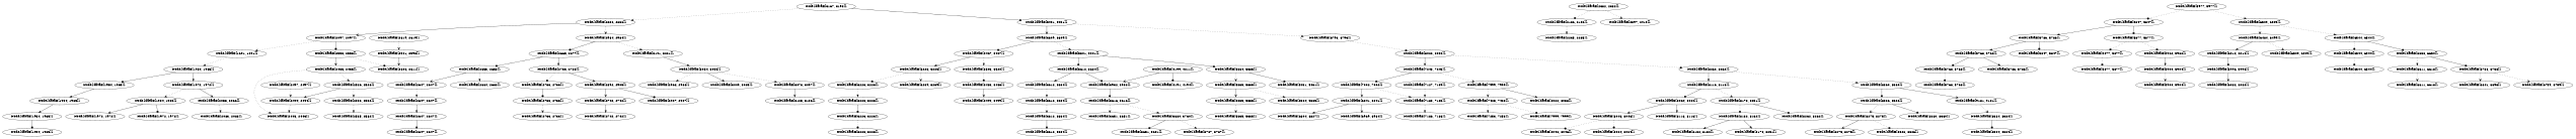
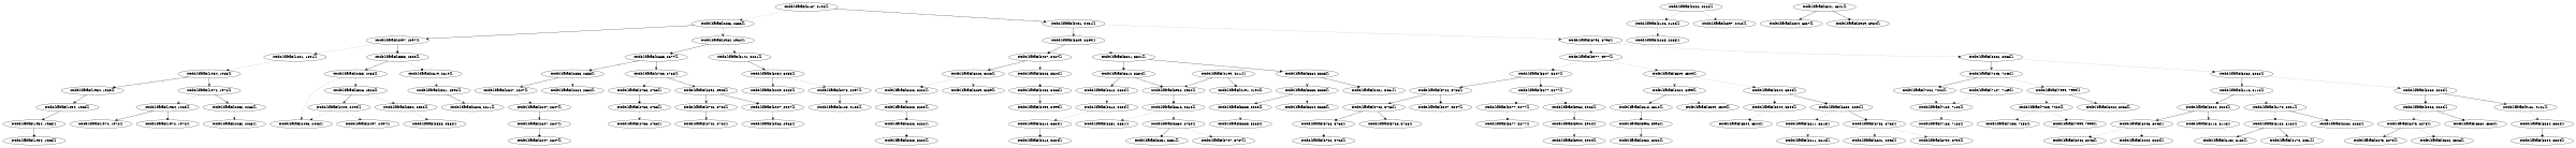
  digraph {
    edge [arrowhead=vee style=dotted]
    n1 [label="Node{data=[3167, 3193]}"]
    n2 [label="Node{data=[2636, 2636]}"]
    n3 [label="Node{data=[5431, 5431]}"]
    n4 [label="Node{data=[2097, 2097]}"]
    n5 [label="Node{data=[2984, 2984]}"]
    n6 [label="Node{data=[3609, 3609]}"]
    n7 [label="Node{data=[6793, 6793]}"]
    n8 [label="Node{data=[1691, 1691]}"]
    n9 [label="Node{data=[2553, 2553]}"]
    n10 [label="Node{data=[2665, 2677]}"]
    n11 [label="Node{data=[3141, 3221]}"]
    n12 [label="Node{data=[1954, 1965]}"]
    n13 [label="Node{data=[2435, 2435]}"]
    n14 [label="Node{data=[2619, 2619]}"]
    n15 [label="Node{data=[1954, 1965]}"]
    n16 [label="Node{data=[1972, 1972]}"]
    n17 [label="Node{data=[1954, 1965]}"]
    n18 [label="Node{data=[1954, 1965]}"]
    n19 [label="Node{data=[2053, 2066]}"]
    n20 [label="Node{data=[1954, 1965]}"]
    n21 [label="Node{data=[1954, 1965]}"]
    n22 [label="Node{data=[1972, 1972]}"]
    n23 [label="Node{data=[1972, 1972]}"]
    n24 [label="Node{data=[2083, 2083]}"]
    n25 [label="Node{data=[2526, 2526]}"]
    n26 [label="Node{data=[2443, 2443]}"]
    n27 [label="Node{data=[2581, 2593]}"]
    n28 [label="Node{data=[2382, 2382]}"]
    n29 [label="Node{data=[2136, 2136]}"]
    n30 [label="Node{data=[2397, 2413]}"]
    n31 [label="Node{data=[2444, 2444]}"]
    n32 [label="Node{data=[2532, 2532]}"]
    n33 [label="Node{data=[2235, 2235]}"]
    n34 [label="Node{data=[2497, 2497]}"]
    n35 [label="Node{data=[2535, 2582]}"]
    n36 [label="Node{data=[2606, 2611]}"]
    n37 [label="Node{data=[2653, 2653]}"]
    n38 [label="Node{data=[2733, 2733]}"]
    n39 [label="Node{data=[3054, 3055]}"]
    n40 [label="Node{data=[2647, 2647]}"]
    n41 [label="Node{data=[2664, 2682]}"]
    n42 [label="Node{data=[2733, 2733]}"]
    n43 [label="Node{data=[2892, 2905]}"]
    n44 [label="Node{data=[2647, 2647]}"]
    n45 [label="Node{data=[2647, 2647]}"]
    n46 [label="Node{data=[2647, 2647]}"]
    n47 [label="Node{data=[2733, 2733]}"]
    n48 [label="Node{data=[2742, 2742]}"]
    n49 [label="Node{data=[2907, 2907]}"]
    n50 [label="Node{data=[2733, 2733]}"]
    n51 [label="Node{data=[2742, 2742]}"]
    n52 [label="Node{data=[2968, 2968]}"]
    n53 [label="Node{data=[3009, 3025]}"]
    n54 [label="Node{data=[3078, 3097]}"]
    n55 [label="Node{data=[3125, 3136]}"]
    n56 [label="Node{data=[3467, 3467]}"]
    n57 [label="Node{data=[5301, 5301]}"]
    n58 [label="Node{data=[5977, 5977]}"]
    n59 [label="Node{data=[8022, 8038]}"]
    n60 [label="Node{data=[3223, 3223]}"]
    n61 [label="Node{data=[3503, 3520]}"]
    n62 [label="Node{data=[3612, 3634]}"]
    n63 [label="Node{data=[5364, 5385]}"]
    n64 [label="Node{data=[3223, 3223]}"]
    n65 [label="Node{data=[3239, 3239]}"]
    n66 [label="Node{data=[3483, 3483]}"]
    n67 [label="Node{data=[3223, 3223]}"]
    n68 [label="Node{data=[3223, 3223]}"]
    n69 [label="Node{data=[3223, 3223]}"]
    n70 [label="Node{data=[3499, 3499]}"]
    n71 [label="Node{data=[3612, 3634]}"]
    n72 [label="Node{data=[3932, 3932]}"]
    n73 [label="Node{data=[5335, 5335]}"]
    n74 [label="Node{data=[5431, 5431]}"]
    n75 [label="Node{data=[3612, 3634]}"]
    n76 [label="Node{data=[3616, 3616]}"]
    n77 [label="Node{data=[3612, 3634]}"]
    n78 [label="Node{data=[3612, 3634]}"]
    n79 [label="Node{data=[3651, 3651]}"]
    n80 [label="Node{data=[3680, 3760]}"]
    n81 [label="Node{data=[4199, 4211]}"]
    n82 [label="Node{data=[4191, 4194]}"]
    n83 [label="Node{data=[3651, 3651]}"]
    n84 [label="Node{data=[3787, 3787]}"]
    n85 [label="Node{data=[5335, 5335]}"]
    n86 [label="Node{data=[5364, 5385]}"]
    n87 [label="Node{data=[5335, 5335]}"]
    n88 [label="Node{data=[5847, 5847]}"]
    n89 [label="Node{data=[6509, 6509]}"]
    n90 [label="Node{data=[7243, 7243]}"]
    n91 [label="Node{data=[8262, 8262]}"]
    n92 [label="Node{data=[5786, 5786]}"]
    n93 [label="Node{data=[5877, 5877]}"]
    n94 [label="Node{data=[6484, 6499]}"]
    n95 [label="Node{data=[6544, 6544]}"]
    n96 [label="Node{data=[5768, 5768]}"]
    n97 [label="Node{data=[5847, 5847]}"]
    n98 [label="Node{data=[5877, 5877]}"]
    n99 [label="Node{data=[5962, 5962]}"]
    n100 [label="Node{data=[5768, 5768]}"]
    n101 [label="Node{data=[5786, 5786]}"]
    n102 [label="Node{data=[5768, 5768]}"]
    n103 [label="Node{data=[5877, 5877]}"]
    n104 [label="Node{data=[5900, 5904]}"]
    n105 [label="Node{data=[5900, 5904]}"]
    n106 [label="Node{data=[6318, 6318]}"]
    n107 [label="Node{data=[6509, 6509]}"]
    n108 [label="Node{data=[6544, 6544]}"]
    n109 [label="Node{data=[6638, 6650]}"]
    n110 [label="Node{data=[5996, 5996]}"]
    n111 [label="Node{data=[6082, 6082]}"]
    n112 [label="Node{data=[6544, 6544]}"]
    n113 [label="Node{data=[6611, 6618]}"]
    n114 [label="Node{data=[6738, 6738]}"]
    n115 [label="Node{data=[6611, 6618]}"]
    n116 [label="Node{data=[6641, 6693]}"]
    n117 [label="Node{data=[6759, 6759]}"]
    n118 [label="Node{data=[7002, 7002]}"]
    n119 [label="Node{data=[7999, 7999]}"]
    n120 [label="Node{data=[8116, 8116]}"]
    n121 [label="Node{data=[8360, 8360]}"]
    n122 [label="Node{data=[6841, 6841]}"]
    n123 [label="Node{data=[7183, 7183]}"]
    n124 [label="Node{data=[7425, 7428]}"]
    n125 [label="Node{data=[8022, 8038]}"]
    n126 [label="Node{data=[6804, 6827]}"]
    n127 [label="Node{data=[6969, 6984]}"]
    n128 [label="Node{data=[7186, 7186]}"]
    n129 [label="Node{data=[7127, 7139]}"]
    n130 [label="Node{data=[7253, 7253]}"]
    n131 [label="Node{data=[7999, 7999]}"]
    n132 [label="Node{data=[8064, 8064]}"]
    n133 [label="Node{data=[8178, 8251]}"]
    n134 [label="Node{data=[8326, 8326]}"]
    n135 [label="Node{data=[9181, 9181]}"]
    n136 [label="Node{data=[8046, 8046]}"]
    n137 [label="Node{data=[8116, 8116]}"]
    n138 [label="Node{data=[8132, 8132]}"]
    n139 [label="Node{data=[8262, 8262]}"]
    n140 [label="Node{data=[8046, 8046]}"]
    n141 [label="Node{data=[8064, 8064]}"]
    n142 [label="Node{data=[8132, 8132]}"]
    n143 [label="Node{data=[8178, 8251]}"]
    n144 [label="Node{data=[8275, 8275]}"]
    n145 [label="Node{data=[8360, 8360]}"]
    n146 [label="Node{data=[8384, 8384]}"]
    n147 [label="Node{data=[8275, 8275]}"]
    n148 [label="Node{data=[8326, 8326]}"]
    n149 [label="Node{data=[8384, 8384]}"]
    n1 -> n2
    n1 -> n3 [arrowhead=dot style=solid]
    n2 -> n4 [style=solid]
    n2 -> n5
    n3 -> n6 [style=solid]
    n3 -> n7
    n4 -> n8
    n4 -> n9 [arrowhead=dot style=solid]
    n5 -> n10 [arrowhead=dot style=solid]
    n5 -> n11 [arrowhead=normal]
    n6 -> n56 [arrowhead=dot style=solid]
    n6 -> n57 [arrowhead=normal]
+   n7 -> n58 [arrowhead=dot]
    n7 -> n59 [arrowhead=dot]
    n8 -> n12 [arrowhead=normal]
    n9 -> n13 [style=solid]
-   n9 -> n36 [arrowhead=dot]
+   n9 -> n14 [arrowhead=dot]
    n10 -> n37 [arrowhead=dot style=solid]
    n10 -> n38 [arrowhead=normal style=solid]
    n11 -> n39 [arrowhead=normal style=solid]
    n12 -> n15 [arrowhead=dot style=solid]
    n12 -> n16 [arrowhead=normal style=solid]
    n13 -> n25
    n13 -> n26 [arrowhead=normal]
    n14 -> n27
    n15 -> n17 [arrowhead=normal style=solid]
    n16 -> n18
    n16 -> n19 [style=solid]
    n17 -> n20 [arrowhead=normal style=solid]
    n18 -> n22 [style=solid]
    n18 -> n23 [arrowhead=dot style=solid]
    n19 -> n24 [arrowhead=normal]
    n20 -> n21 [arrowhead=dot style=solid]
    n25 -> n31 [style=solid]
    n25 -> n32
    n27 -> n36 [style=solid]
    n28 -> n29 [arrowhead=dot]
    n28 -> n30
    n29 -> n33 [arrowhead=normal]
    n31 -> n26 [arrowhead=normal]
-   n34 -> n31
+   n31 -> n34
    n32 -> n35 [arrowhead=normal]
    n37 -> n40 [style=solid]
    n37 -> n41 [arrowhead=normal]
    n38 -> n42 [arrowhead=dot]
    n38 -> n43 [style=solid]
    n39 -> n53 [style=solid]
    n39 -> n54
    n40 -> n44 [arrowhead=normal]
    n42 -> n47 [arrowhead=dot style=solid]
    n43 -> n48 [style=solid]
    n43 -> n49 [arrowhead=dot style=solid]
    n44 -> n45 [arrowhead=normal style=solid]
    n45 -> n46 [arrowhead=dot style=solid]
    n47 -> n50
    n48 -> n51 [arrowhead=normal style=solid]
-   n39 -> n52 [arrowhead=normal]
+   n49 -> n52 [arrowhead=normal]
    n54 -> n55 [style=solid]
    n56 -> n60 [arrowhead=normal style=solid]
    n56 -> n61 [arrowhead=normal]
    n57 -> n62 [arrowhead=dot style=solid]
    n57 -> n63 [arrowhead=dot style=solid]
    n58 -> n88 [arrowhead=dot]
    n58 -> n89
    n59 -> n90 [style=solid]
    n59 -> n91 [arrowhead=dot]
    n60 -> n64 [arrowhead=dot]
    n60 -> n65
    n61 -> n66 [arrowhead=dot]
    n62 -> n71 [arrowhead=normal style=solid]
    n62 -> n72 [arrowhead=dot style=solid]
    n63 -> n73
    n63 -> n74 [arrowhead=dot style=solid]
    n64 -> n67 [arrowhead=normal]
    n66 -> n70 [style=solid]
    n67 -> n68 [arrowhead=dot style=solid]
    n68 -> n69 [arrowhead=dot]
    n71 -> n75 [arrowhead=normal]
    n72 -> n76 [arrowhead=dot style=solid]
    n73 -> n85 [style=solid]
    n73 -> n86 [arrowhead=normal]
    n75 -> n77
    n76 -> n79
    n76 -> n80 [arrowhead=normal]
    n77 -> n78 [arrowhead=dot style=solid]
    n80 -> n83 [arrowhead=dot style=solid]
    n80 -> n84 [arrowhead=normal]
    n81 -> n72 [style=solid]
    n81 -> n82 [arrowhead=dot style=solid]
    n85 -> n87
    n88 -> n92 [arrowhead=normal style=solid]
    n88 -> n93 [arrowhead=dot style=solid]
    n89 -> n94
    n89 -> n95 [arrowhead=normal]
    n90 -> n118 [arrowhead=dot style=solid]
    n90 -> n119
    n91 -> n120 [arrowhead=normal style=solid]
    n91 -> n121
    n92 -> n96 [arrowhead=normal style=solid]
    n92 -> n97 [arrowhead=dot style=solid]
    n93 -> n98 [arrowhead=dot]
    n93 -> n99 [arrowhead=dot]
    n94 -> n106 [arrowhead=normal style=solid]
    n94 -> n107
    n95 -> n108 [arrowhead=dot]
    n95 -> n109 [arrowhead=dot style=solid]
    n96 -> n100 [arrowhead=dot style=solid]
    n96 -> n101 [arrowhead=normal style=solid]
    n98 -> n103 [arrowhead=dot]
    n99 -> n104 [arrowhead=normal style=solid]
    n100 -> n102 [arrowhead=dot]
    n104 -> n105
    n106 -> n110 [arrowhead=dot style=solid]
    n108 -> n112 [arrowhead=dot]
    n109 -> n113 [arrowhead=normal]
    n109 -> n114 [arrowhead=dot style=solid]
    n110 -> n111 [style=solid]
    n113 -> n115
    n114 -> n116
    n114 -> n117
-   n118 -> n122 [style=solid]
    n118 -> n123 [arrowhead=normal]
    n119 -> n124
    n119 -> n125 [style=solid]
    n120 -> n132 [arrowhead=dot style=solid]
    n120 -> n133
    n121 -> n134 [arrowhead=dot style=solid]
    n121 -> n135 [style=solid]
    n122 -> n126 [arrowhead=normal style=solid]
-   n122 -> n127 [style=solid]
+   n122 -> n127 [arrowhead=dot style=solid]
    n123 -> n128 [arrowhead=normal]
    n124 -> n130 [arrowhead=normal]
    n124 -> n131 [arrowhead=dot]
    n129 -> n123 [arrowhead=normal]
    n132 -> n136 [style=solid]
    n132 -> n137 [arrowhead=normal style=solid]
    n133 -> n138 [arrowhead=dot]
    n133 -> n139 [arrowhead=dot style=solid]
    n134 -> n144
    n134 -> n145 [arrowhead=dot style=solid]
    n135 -> n146
    n136 -> n140 [arrowhead=dot]
    n136 -> n141 [arrowhead=dot]
    n138 -> n142 [arrowhead=normal style=solid]
    n138 -> n143 [arrowhead=normal style=solid]
    n144 -> n147 [style=solid]
    n144 -> n148 [arrowhead=dot]
    n146 -> n149 [arrowhead=dot style=solid]
  }
